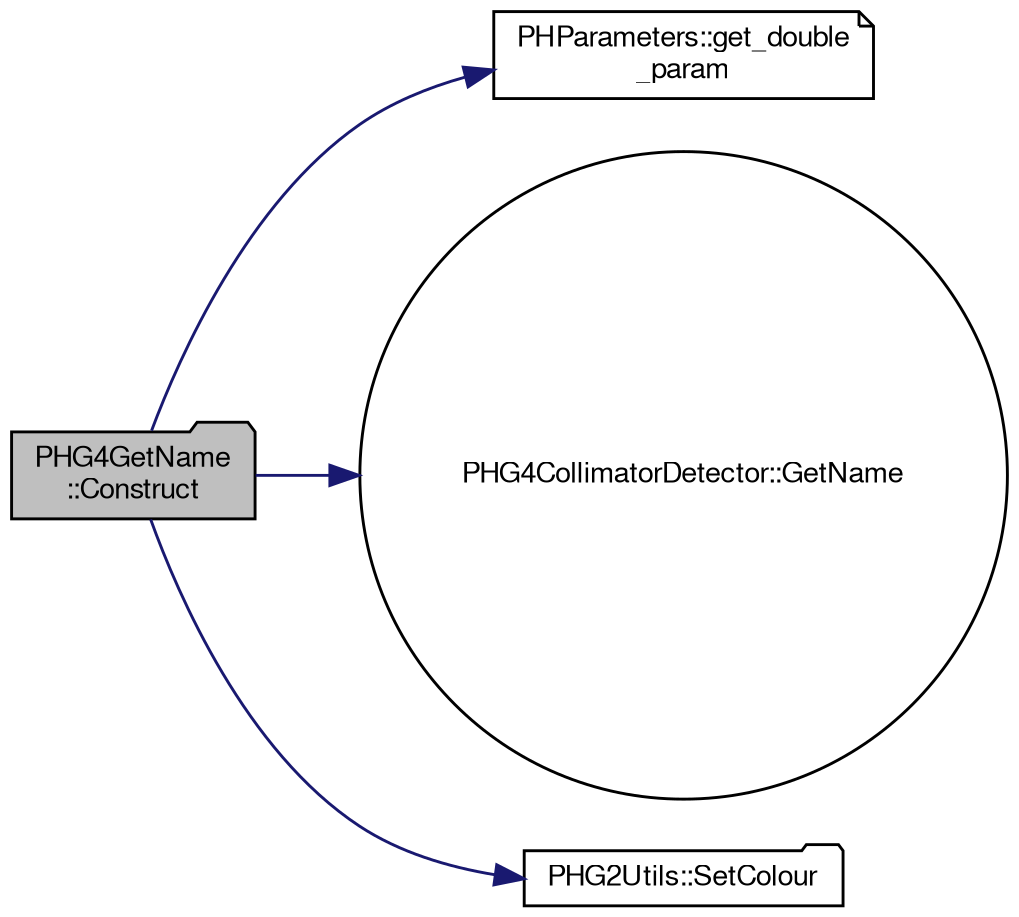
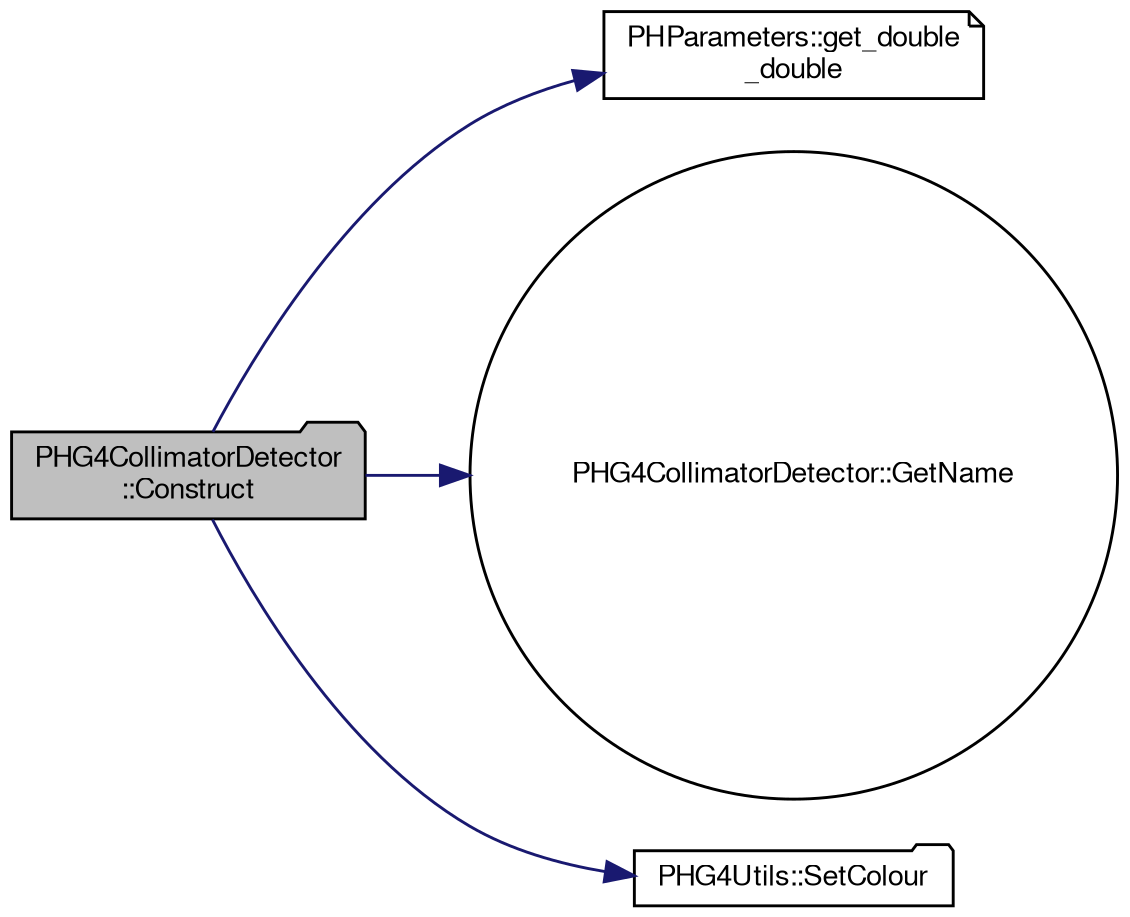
  digraph {
    rankdir=LR
    node [color=black fontname=FreeSans fontsize=10 shape=folder]
    edge [color=midnightblue fontname=FreeSans fontsize=10 labelfontname=FreeSans labelfontsize=10 style=solid]
-   n1 [fillcolor=grey75 fontcolor=black height=0.2 label="PHG4GetName\l::Construct" style=filled width=0.4]
-   n2 [height=0.2 label="PHParameters::get_double\l_param" shape=note width=0.4]
+   n1 [fillcolor=grey75 fontcolor=black height=0.2 label="PHG4CollimatorDetector\l::Construct" style=filled width=0.4]
+   n2 [height=0.2 label="PHParameters::get_double\l_double" shape=note width=0.4]
    n3 [height=0.2 label="PHG4CollimatorDetector::GetName" shape=circle width=0.4]
-   n4 [height=0.2 label="PHG2Utils::SetColour" width=0.4]
+   n4 [height=0.2 label="PHG4Utils::SetColour" width=0.4]
    n1 -> n2
    n1 -> n3
    n1 -> n4
  }
